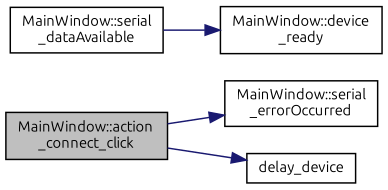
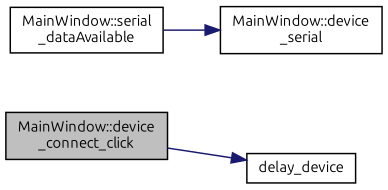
  digraph {
    fontname=Ubuntu
    rankdir=LR
    node [color=black fillcolor=white fontname=Ubuntu fontsize=10 shape=record style=filled]
    edge [color=midnightblue fontname=Ubuntu fontsize=10 labelfontname=Helvetica labelfontsize=10 style=solid]
-   n1 [fillcolor=grey75 fontcolor=black height=0.2 label="MainWindow::action\l_connect_click" width=0.4]
-   n2 [height=0.2 label="MainWindow::serial\l_errorOccurred" width=0.4]
+   n1 [fillcolor=grey75 fontcolor=black height=0.2 label="MainWindow::device\l_connect_click" width=0.4]
    n3 [height=0.2 label=delay_device width=0.4]
    n4 [height=0.2 label="MainWindow::serial\l_dataAvailable" width=0.4]
-   n5 [height=0.2 label="MainWindow::device\l_ready" width=0.4]
-   n1 -> n2
+   n5 [height=0.2 label="MainWindow::device\l_serial" width=0.4]
    n1 -> n3
    n4 -> n5
  }
